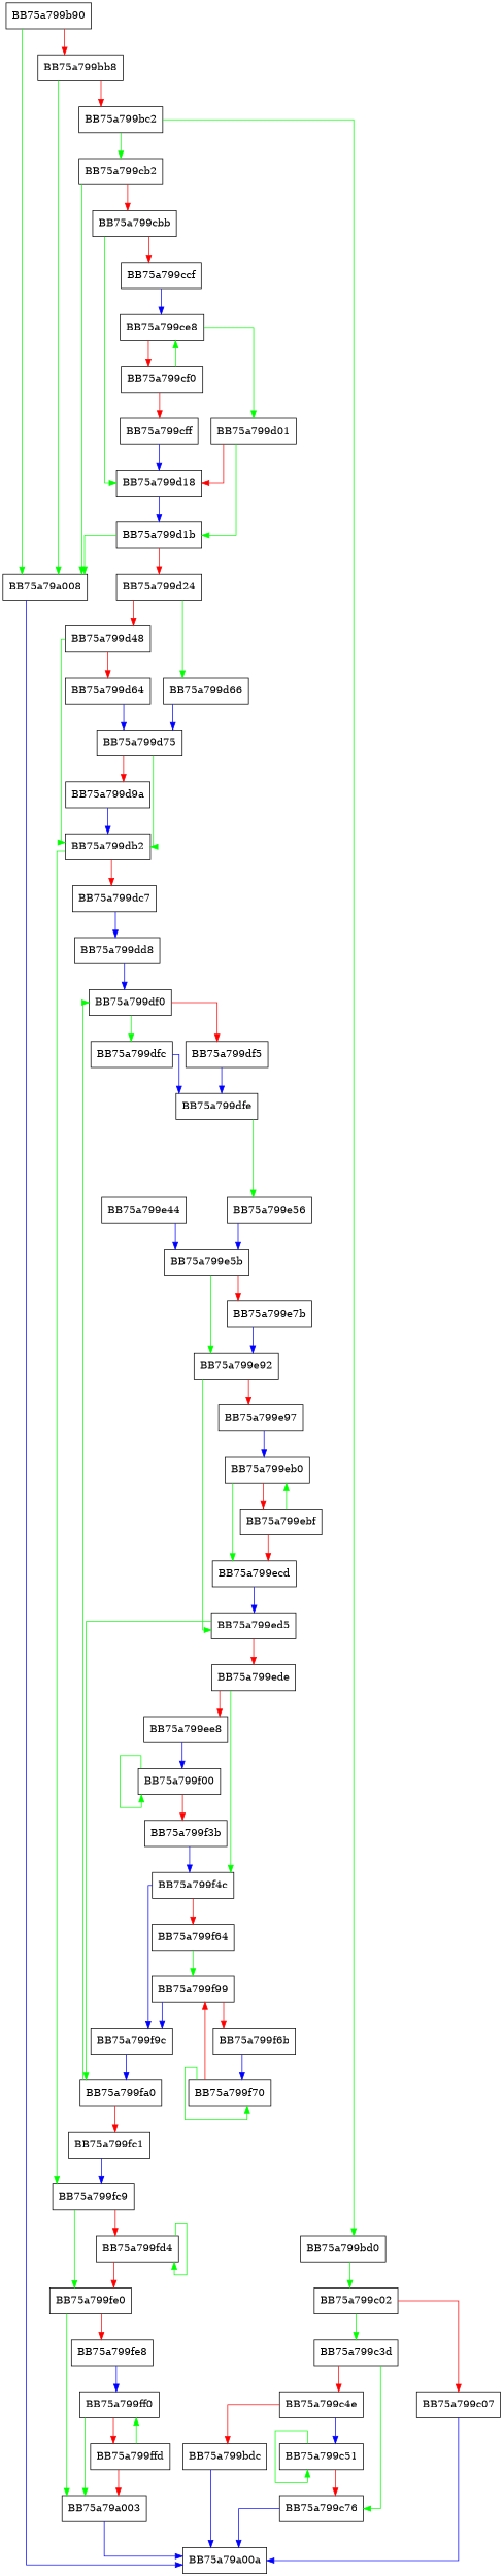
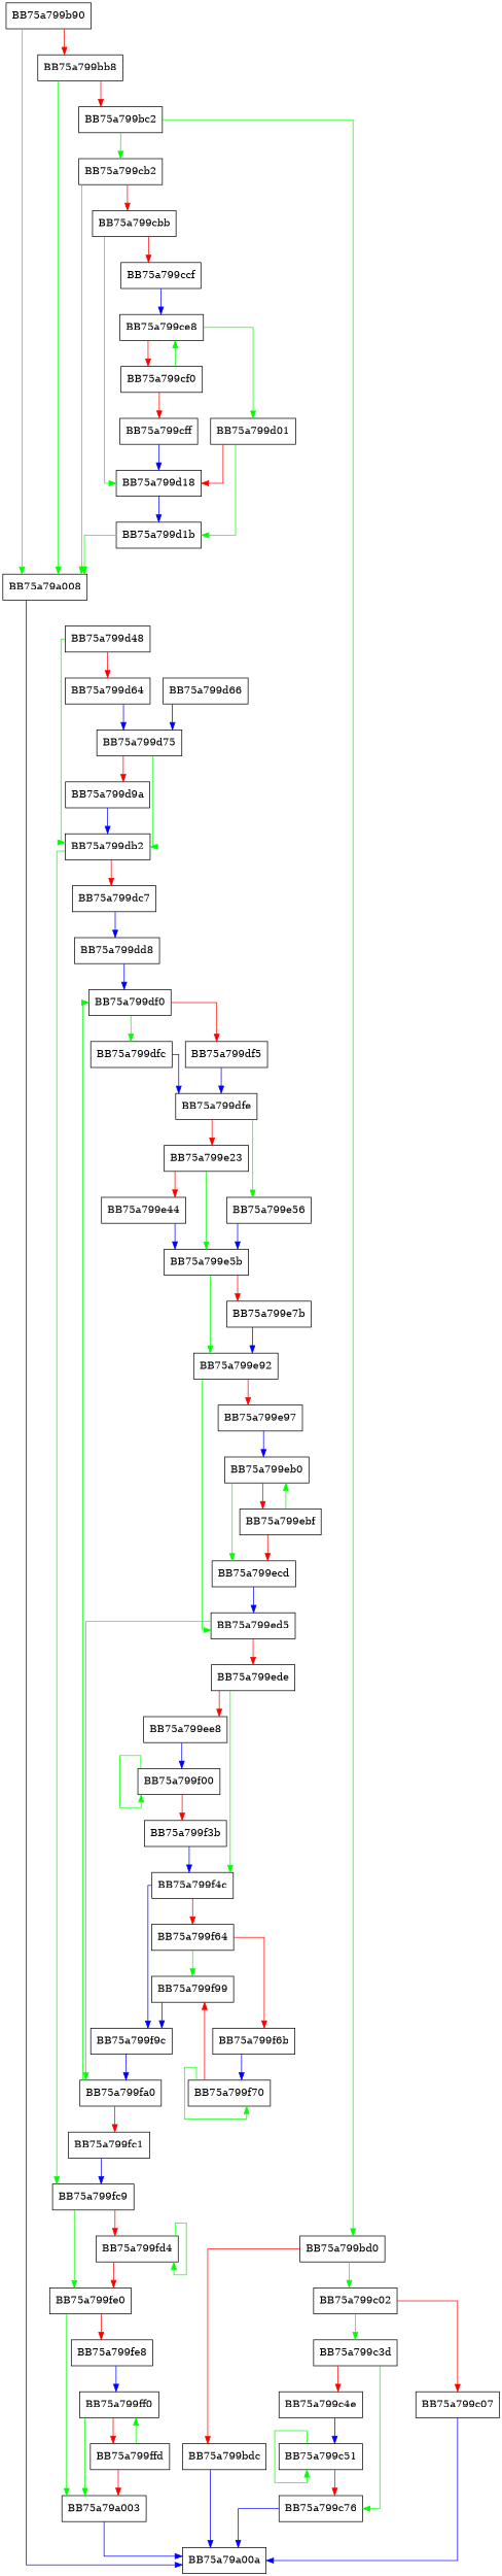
  digraph {
    splines=ortho
    node [shape=box]
    edge [color=green]
    BB75a799b90
    BB75a79a008
    BB75a799bb8
    BB75a79a00a
    BB75a799bc2
    BB75a799cb2
    BB75a799bd0
    BB75a799cbb
    BB75a799c02
    BB75a799bdc
    BB75a799d18
    BB75a799ccf
    BB75a799c3d
    BB75a799c07
    BB75a799c76
    BB75a799c4e
    BB75a799c51
    BB75a799d1b
    BB75a799ce8
-   BB75a799d24
    BB75a799d01
    BB75a799cf0
    BB75a799cff
    BB75a799d66
    BB75a799d48
    BB75a799d75
    BB75a799db2
    BB75a799d64
    BB75a799d9a
    BB75a799fc9
    BB75a799dc7
    BB75a799fe0
    BB75a799fd4
    BB75a799dd8
    BB75a79a003
    BB75a799fe8
    BB75a799df0
    BB75a799dfc
    BB75a799df5
    BB75a799dfe
    BB75a799e56
+   BB75a799e23
    BB75a799e5b
    BB75a799e44
    BB75a799e92
    BB75a799e7b
    BB75a799ed5
    BB75a799e97
    BB75a799fa0
    BB75a799ede
    BB75a799eb0
    BB75a799fc1
    BB75a799f4c
    BB75a799ee8
    BB75a799ecd
    BB75a799ebf
    BB75a799f9c
    BB75a799f64
    BB75a799f00
    BB75a799f99
    BB75a799f6b
    BB75a799f3b
    BB75a799f70
    BB75a799ff0
    BB75a799ffd
    BB75a799b90 -> BB75a79a008
    BB75a799b90 -> BB75a799bb8 [color=red]
    BB75a79a008 -> BB75a79a00a [color=blue]
    BB75a799bb8 -> BB75a79a008
    BB75a799bb8 -> BB75a799bc2 [color=red]
    BB75a799bc2 -> BB75a799cb2
    BB75a799bc2 -> BB75a799bd0
    BB75a799cb2 -> BB75a79a008
    BB75a799cb2 -> BB75a799cbb [color=red]
    BB75a799bd0 -> BB75a799c02
-   BB75a799c4e -> BB75a799bdc [color=red]
+   BB75a799bd0 -> BB75a799bdc [color=red]
    BB75a799cbb -> BB75a799d18
    BB75a799cbb -> BB75a799ccf [color=red]
    BB75a799c02 -> BB75a799c3d
    BB75a799c02 -> BB75a799c07 [color=red]
    BB75a799bdc -> BB75a79a00a [color=blue]
    BB75a799d18 -> BB75a799d1b [color=blue]
    BB75a799ccf -> BB75a799ce8 [color=blue]
    BB75a799c3d -> BB75a799c76
    BB75a799c3d -> BB75a799c4e [color=red]
    BB75a799c07 -> BB75a79a00a [color=blue]
    BB75a799c76 -> BB75a79a00a [color=blue]
    BB75a799c4e -> BB75a799c51 [color=blue]
    BB75a799c51 -> BB75a799c76 [color=red]
    BB75a799c51 -> BB75a799c51
    BB75a799d1b -> BB75a79a008
-   BB75a799d1b -> BB75a799d24 [color=red]
    BB75a799ce8 -> BB75a799d01
    BB75a799ce8 -> BB75a799cf0 [color=red]
-   BB75a799d24 -> BB75a799d66
-   BB75a799d24 -> BB75a799d48 [color=red]
    BB75a799d01 -> BB75a799d18 [color=red]
    BB75a799d01 -> BB75a799d1b
    BB75a799cf0 -> BB75a799ce8
    BB75a799cf0 -> BB75a799cff [color=red]
    BB75a799cff -> BB75a799d18 [color=blue]
    BB75a799d66 -> BB75a799d75 [color=blue]
    BB75a799d48 -> BB75a799db2
    BB75a799d48 -> BB75a799d64 [color=red]
    BB75a799d75 -> BB75a799db2
    BB75a799d75 -> BB75a799d9a [color=red]
    BB75a799db2 -> BB75a799fc9
    BB75a799db2 -> BB75a799dc7 [color=red]
    BB75a799d64 -> BB75a799d75 [color=blue]
    BB75a799d9a -> BB75a799db2 [color=blue]
    BB75a799fc9 -> BB75a799fe0
    BB75a799fc9 -> BB75a799fd4 [color=red]
    BB75a799dc7 -> BB75a799dd8 [color=blue]
    BB75a799fe0 -> BB75a79a003
    BB75a799fe0 -> BB75a799fe8 [color=red]
    BB75a799fd4 -> BB75a799fe0 [color=red]
    BB75a799fd4 -> BB75a799fd4
    BB75a799dd8 -> BB75a799df0 [color=blue]
    BB75a79a003 -> BB75a79a00a [color=blue]
    BB75a799fe8 -> BB75a799ff0 [color=blue]
    BB75a799df0 -> BB75a799dfc
    BB75a799df0 -> BB75a799df5 [color=red]
    BB75a799dfc -> BB75a799dfe [color=blue]
    BB75a799df5 -> BB75a799dfe [color=blue]
    BB75a799dfe -> BB75a799e56
+   BB75a799dfe -> BB75a799e23 [color=red]
    BB75a799e56 -> BB75a799e5b [color=blue]
+   BB75a799e23 -> BB75a799e5b
+   BB75a799e23 -> BB75a799e44 [color=red]
    BB75a799e5b -> BB75a799e92
    BB75a799e5b -> BB75a799e7b [color=red]
    BB75a799e44 -> BB75a799e5b [color=blue]
    BB75a799e92 -> BB75a799ed5
    BB75a799e92 -> BB75a799e97 [color=red]
    BB75a799e7b -> BB75a799e92 [color=blue]
    BB75a799ed5 -> BB75a799fa0
    BB75a799ed5 -> BB75a799ede [color=red]
    BB75a799e97 -> BB75a799eb0 [color=blue]
    BB75a799fa0 -> BB75a799df0
    BB75a799fa0 -> BB75a799fc1 [color=red]
    BB75a799ede -> BB75a799f4c
    BB75a799ede -> BB75a799ee8 [color=red]
    BB75a799eb0 -> BB75a799ecd
    BB75a799eb0 -> BB75a799ebf [color=red]
    BB75a799fc1 -> BB75a799fc9 [color=blue]
    BB75a799f4c -> BB75a799f9c [color=blue]
    BB75a799f4c -> BB75a799f64 [color=red]
    BB75a799ee8 -> BB75a799f00 [color=blue]
    BB75a799ecd -> BB75a799ed5 [color=blue]
    BB75a799ebf -> BB75a799eb0
    BB75a799ebf -> BB75a799ecd [color=red]
    BB75a799f9c -> BB75a799fa0 [color=blue]
    BB75a799f64 -> BB75a799f99
-   BB75a799f99 -> BB75a799f6b [color=red]
+   BB75a799f64 -> BB75a799f6b [color=red]
    BB75a799f00 -> BB75a799f00
    BB75a799f00 -> BB75a799f3b [color=red]
    BB75a799f99 -> BB75a799f9c [color=blue]
    BB75a799f6b -> BB75a799f70 [color=blue]
    BB75a799f3b -> BB75a799f4c [color=blue]
    BB75a799f70 -> BB75a799f99 [color=red]
    BB75a799f70 -> BB75a799f70
    BB75a799ff0 -> BB75a79a003
    BB75a799ff0 -> BB75a799ffd [color=red]
    BB75a799ffd -> BB75a79a003 [color=red]
    BB75a799ffd -> BB75a799ff0
  }
